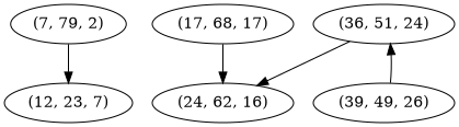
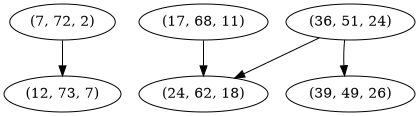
  digraph {
-   "(7, 79, 2)"
-   "(12, 73, 7)" [label="(12, 23, 7)"]
-   "(17, 68, 11)" [label="(17, 68, 17)"]
-   "(24, 62, 16)"
+   "(7, 79, 2)" [label="(7, 72, 2)"]
+   "(12, 73, 7)"
+   "(17, 68, 11)"
+   "(24, 62, 16)" [label="(24, 62, 18)"]
    "(36, 51, 24)"
    "(39, 49, 26)"
    "(7, 79, 2)" -> "(12, 73, 7)"
    "(17, 68, 11)" -> "(24, 62, 16)"
    "(36, 51, 24)" -> "(24, 62, 16)"
-   "(39, 49, 26)" -> "(36, 51, 24)"
+   "(36, 51, 24)" -> "(39, 49, 26)"
  }
